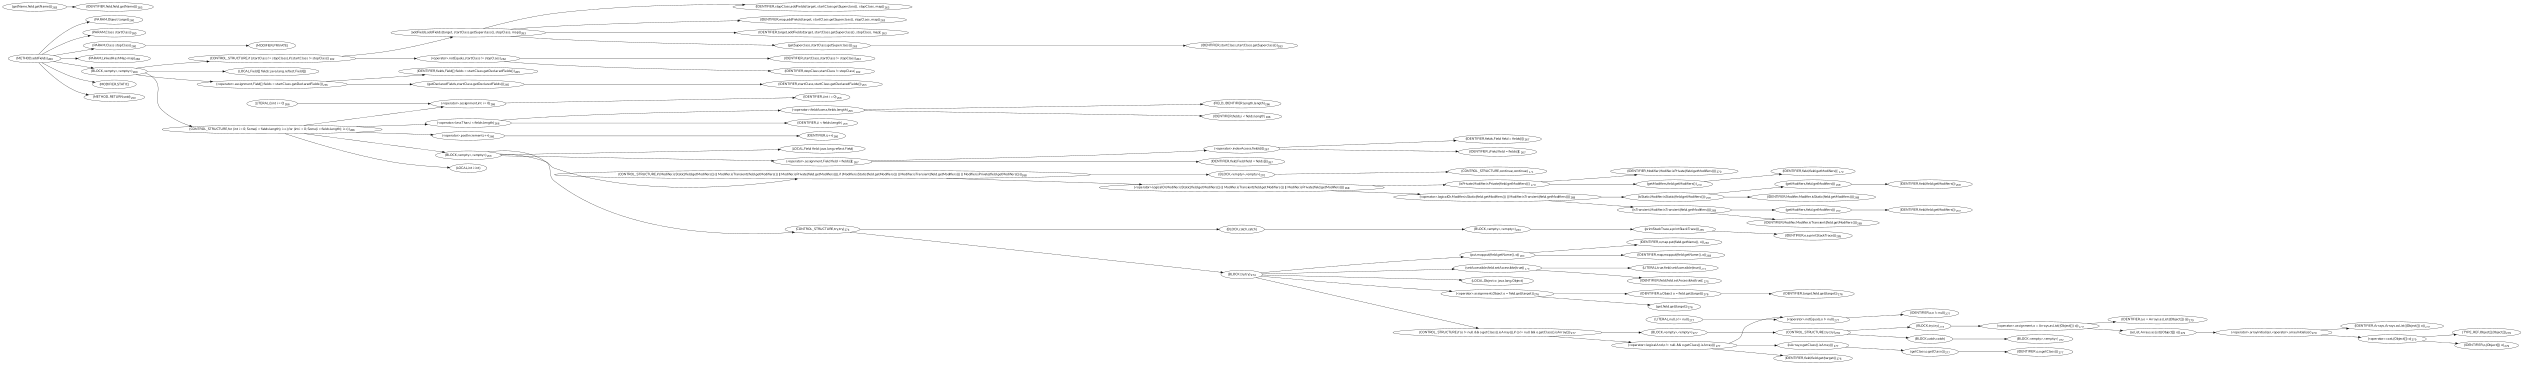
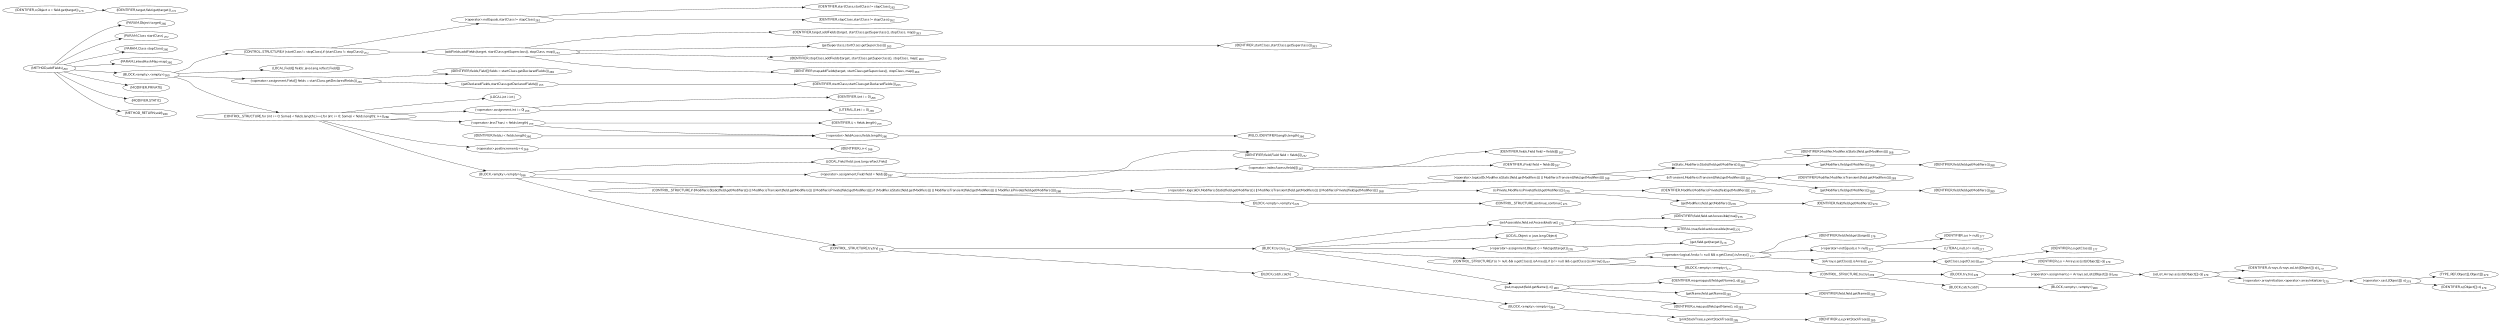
  digraph {
    fontname=Nunito
    rankdir=LR
    node [fontname=Nunito]
    edge [fontname=Nunito]
    n1 [label=<(METHOD,addFields)<SUB>260</SUB>>]
    n2 [label=<(PARAM,Object target)<SUB>260</SUB>>]
    n3 [label=<(PARAM,Class startClass)<SUB>260</SUB>>]
    n4 [label=<(PARAM,Class stopClass)<SUB>260</SUB>>]
    n5 [label=<(PARAM,LinkedHashMap map)<SUB>260</SUB>>]
    n6 [label=<(BLOCK,&lt;empty&gt;,&lt;empty&gt;)<SUB>260</SUB>>]
    n7 [label=<(MODIFIER,PRIVATE)>]
    n8 [label=<(MODIFIER,STATIC)>]
    n9 [label=<(METHOD_RETURN,void)<SUB>260</SUB>>]
    n10 [label=<(CONTROL_STRUCTURE,if (startClass != stopClass),if (startClass != stopClass))<SUB>262</SUB>>]
    n11 [label=<(LOCAL,Field[] fields: java.lang.reflect.Field[])>]
    n12 [label=<(&lt;operator&gt;.assignment,Field[] fields = startClass.getDeclaredFields())<SUB>265</SUB>>]
    n13 [label=<(CONTROL_STRUCTURE,for (int i = 0; Some(i &lt; fields.length); i++),for (int i = 0; Some(i &lt; fields.length); i++))<SUB>266</SUB>>]
    n14 [label=<(&lt;operator&gt;.notEquals,startClass != stopClass)<SUB>262</SUB>>]
    n15 [label=<(addFields,addFields(target, startClass.getSuperclass(), stopClass, map))<SUB>263</SUB>>]
    n16 [label=<(IDENTIFIER,fields,Field[] fields = startClass.getDeclaredFields())<SUB>265</SUB>>]
    n17 [label=<(getDeclaredFields,startClass.getDeclaredFields())<SUB>265</SUB>>]
    n18 [label=<(LOCAL,int i: int)>]
    n19 [label=<(&lt;operator&gt;.assignment,int i = 0)<SUB>266</SUB>>]
    n20 [label=<(&lt;operator&gt;.lessThan,i &lt; fields.length)<SUB>266</SUB>>]
    n21 [label=<(&lt;operator&gt;.postIncrement,i++)<SUB>266</SUB>>]
    n22 [label=<(BLOCK,&lt;empty&gt;,&lt;empty&gt;)<SUB>266</SUB>>]
    n23 [label=<(IDENTIFIER,startClass,startClass != stopClass)<SUB>262</SUB>>]
    n24 [label=<(IDENTIFIER,stopClass,startClass != stopClass)<SUB>262</SUB>>]
    n25 [label=<(IDENTIFIER,target,addFields(target, startClass.getSuperclass(), stopClass, map))<SUB>263</SUB>>]
    n26 [label=<(getSuperclass,startClass.getSuperclass())<SUB>263</SUB>>]
    n27 [label=<(IDENTIFIER,stopClass,addFields(target, startClass.getSuperclass(), stopClass, map))<SUB>263</SUB>>]
    n28 [label=<(IDENTIFIER,map,addFields(target, startClass.getSuperclass(), stopClass, map))<SUB>263</SUB>>]
    n29 [label=<(IDENTIFIER,startClass,startClass.getSuperclass())<SUB>263</SUB>>]
    n30 [label=<(IDENTIFIER,startClass,startClass.getDeclaredFields())<SUB>265</SUB>>]
    n31 [label=<(IDENTIFIER,i,int i = 0)<SUB>266</SUB>>]
    n32 [label=<(LITERAL,0,int i = 0)<SUB>266</SUB>>]
    n33 [label=<(IDENTIFIER,i,i &lt; fields.length)<SUB>266</SUB>>]
    n34 [label=<(&lt;operator&gt;.fieldAccess,fields.length)<SUB>266</SUB>>]
    n35 [label=<(IDENTIFIER,i,i++)<SUB>266</SUB>>]
    n36 [label=<(LOCAL,Field field: java.lang.reflect.Field)>]
    n37 [label=<(&lt;operator&gt;.assignment,Field field = fields[i])<SUB>267</SUB>>]
    n38 [label=<(CONTROL_STRUCTURE,if (Modifier.isStatic(field.getModifiers()) || Modifier.isTransient(field.getModifiers()) || Modifier.isPrivate(field.getModifiers())),if (Modifier.isStatic(field.getModifiers()) || Modifier.isTransient(field.getModifiers()) || Modifier.isPrivate(field.getModifiers())))<SUB>268</SUB>>]
    n39 [label=<(CONTROL_STRUCTURE,try,try)<SUB>274</SUB>>]
    n40 [label=<(IDENTIFIER,fields,i &lt; fields.length)<SUB>266</SUB>>]
    n41 [label=<(FIELD_IDENTIFIER,length,length)<SUB>266</SUB>>]
    n42 [label=<(IDENTIFIER,field,Field field = fields[i])<SUB>267</SUB>>]
    n43 [label=<(&lt;operator&gt;.indexAccess,fields[i])<SUB>267</SUB>>]
    n44 [label=<(&lt;operator&gt;.logicalOr,Modifier.isStatic(field.getModifiers()) || Modifier.isTransient(field.getModifiers()) || Modifier.isPrivate(field.getModifiers()))<SUB>268</SUB>>]
    n45 [label=<(BLOCK,&lt;empty&gt;,&lt;empty&gt;)<SUB>270</SUB>>]
    n46 [label=<(BLOCK,try,try)<SUB>274</SUB>>]
    n47 [label=<(BLOCK,catch,catch)>]
    n48 [label=<(IDENTIFIER,fields,Field field = fields[i])<SUB>267</SUB>>]
    n49 [label=<(IDENTIFIER,i,Field field = fields[i])<SUB>267</SUB>>]
    n50 [label=<(&lt;operator&gt;.logicalOr,Modifier.isStatic(field.getModifiers()) || Modifier.isTransient(field.getModifiers()))<SUB>268</SUB>>]
    n51 [label=<(isPrivate,Modifier.isPrivate(field.getModifiers()))<SUB>270</SUB>>]
    n52 [label=<(CONTROL_STRUCTURE,continue;,continue;)<SUB>271</SUB>>]
    n53 [label=<(isStatic,Modifier.isStatic(field.getModifiers()))<SUB>268</SUB>>]
    n54 [label=<(isTransient,Modifier.isTransient(field.getModifiers()))<SUB>269</SUB>>]
    n55 [label=<(IDENTIFIER,Modifier,Modifier.isPrivate(field.getModifiers()))<SUB>270</SUB>>]
    n56 [label=<(getModifiers,field.getModifiers())<SUB>270</SUB>>]
    n57 [label=<(IDENTIFIER,Modifier,Modifier.isStatic(field.getModifiers()))<SUB>268</SUB>>]
    n58 [label=<(getModifiers,field.getModifiers())<SUB>268</SUB>>]
    n59 [label=<(IDENTIFIER,Modifier,Modifier.isTransient(field.getModifiers()))<SUB>269</SUB>>]
    n60 [label=<(getModifiers,field.getModifiers())<SUB>269</SUB>>]
    n61 [label=<(IDENTIFIER,field,field.getModifiers())<SUB>268</SUB>>]
    n62 [label=<(IDENTIFIER,field,field.getModifiers())<SUB>269</SUB>>]
    n63 [label=<(IDENTIFIER,field,field.getModifiers())<SUB>270</SUB>>]
    n64 [label=<(setAccessible,field.setAccessible(true))<SUB>275</SUB>>]
    n65 [label=<(LOCAL,Object o: java.lang.Object)>]
    n66 [label=<(&lt;operator&gt;.assignment,Object o = field.get(target))<SUB>276</SUB>>]
    n67 [label=<(CONTROL_STRUCTURE,if (o != null &amp;&amp; o.getClass().isArray()),if (o != null &amp;&amp; o.getClass().isArray()))<SUB>277</SUB>>]
    n68 [label=<(put,map.put(field.getName(), o))<SUB>283</SUB>>]
    n69 [label=<(BLOCK,&lt;empty&gt;,&lt;empty&gt;)<SUB>284</SUB>>]
    n70 [label=<(IDENTIFIER,field,field.setAccessible(true))<SUB>275</SUB>>]
    n71 [label=<(LITERAL,true,field.setAccessible(true))<SUB>275</SUB>>]
    n72 [label=<(IDENTIFIER,o,Object o = field.get(target))<SUB>276</SUB>>]
    n73 [label=<(get,field.get(target))<SUB>276</SUB>>]
    n74 [label=<(&lt;operator&gt;.logicalAnd,o != null &amp;&amp; o.getClass().isArray())<SUB>277</SUB>>]
    n75 [label=<(BLOCK,&lt;empty&gt;,&lt;empty&gt;)<SUB>277</SUB>>]
    n76 [label=<(IDENTIFIER,map,map.put(field.getName(), o))<SUB>283</SUB>>]
    n77 [label=<(getName,field.getName())<SUB>283</SUB>>]
    n78 [label=<(IDENTIFIER,o,map.put(field.getName(), o))<SUB>283</SUB>>]
    n79 [label=<(IDENTIFIER,target,field.get(target))<SUB>276</SUB>>]
    n80 [label=<(IDENTIFIER,field,field.get(target))<SUB>276</SUB>>]
    n81 [label=<(&lt;operator&gt;.notEquals,o != null)<SUB>277</SUB>>]
    n82 [label=<(isArray,o.getClass().isArray())<SUB>277</SUB>>]
    n83 [label=<(CONTROL_STRUCTURE,try,try)<SUB>278</SUB>>]
    n84 [label=<(IDENTIFIER,o,o != null)<SUB>277</SUB>>]
    n85 [label=<(LITERAL,null,o != null)<SUB>277</SUB>>]
    n86 [label=<(getClass,o.getClass())<SUB>277</SUB>>]
    n87 [label=<(IDENTIFIER,o,o.getClass())<SUB>277</SUB>>]
    n88 [label=<(BLOCK,try,try)<SUB>278</SUB>>]
    n89 [label=<(BLOCK,catch,catch)>]
    n90 [label=<(&lt;operator&gt;.assignment,o = Arrays.asList((Object[]) o))<SUB>279</SUB>>]
    n91 [label=<(BLOCK,&lt;empty&gt;,&lt;empty&gt;)<SUB>280</SUB>>]
    n92 [label=<(IDENTIFIER,o,o = Arrays.asList((Object[]) o))<SUB>279</SUB>>]
    n93 [label=<(asList,Arrays.asList((Object[]) o))<SUB>279</SUB>>]
    n94 [label=<(IDENTIFIER,Arrays,Arrays.asList((Object[]) o))<SUB>279</SUB>>]
    n95 [label=<(&lt;operator&gt;.arrayInitializer,&lt;operator&gt;.arrayInitializer)<SUB>279</SUB>>]
    n96 [label=<(&lt;operator&gt;.cast,(Object[]) o)<SUB>279</SUB>>]
    n97 [label=<(TYPE_REF,Object[],Object[])<SUB>279</SUB>>]
    n98 [label=<(IDENTIFIER,o,(Object[]) o)<SUB>279</SUB>>]
    n99 [label=<(IDENTIFIER,field,field.getName())<SUB>283</SUB>>]
    n100 [label=<(printStackTrace,e.printStackTrace())<SUB>285</SUB>>]
    n101 [label=<(IDENTIFIER,e,e.printStackTrace())<SUB>285</SUB>>]
    n1 -> n2
    n1 -> n3
    n1 -> n4
    n1 -> n5
    n1 -> n6
-   n4 -> n7
+   n1 -> n7
    n1 -> n8
    n1 -> n9
    n6 -> n10
    n6 -> n11
    n6 -> n12
    n6 -> n13
    n10 -> n14
    n10 -> n15
    n12 -> n16
    n12 -> n17
    n13 -> n18
    n13 -> n19
    n13 -> n20
    n13 -> n21
    n13 -> n22
    n14 -> n23
    n14 -> n24
    n15 -> n25
    n15 -> n26
    n15 -> n27
    n15 -> n28
    n17 -> n30
    n19 -> n31
-   n32 -> n19
+   n19 -> n32
    n20 -> n33
    n20 -> n34
    n21 -> n35
    n22 -> n36
    n22 -> n37
    n22 -> n38
    n22 -> n39
    n26 -> n29
-   n34 -> n40
+   n40 -> n34
    n34 -> n41
    n37 -> n42
    n37 -> n43
    n38 -> n44
    n38 -> n45
    n39 -> n46
    n39 -> n47
    n43 -> n48
    n43 -> n49
    n44 -> n50
    n44 -> n51
    n45 -> n52
    n46 -> n64
    n46 -> n65
    n46 -> n66
    n46 -> n67
    n46 -> n68
    n47 -> n69
    n50 -> n53
    n50 -> n54
    n51 -> n55
    n51 -> n56
    n53 -> n57
    n53 -> n58
    n54 -> n59
    n54 -> n60
    n56 -> n63
    n58 -> n61
    n60 -> n62
    n64 -> n70
    n64 -> n71
-   n66 -> n72
    n66 -> n73
    n67 -> n74
    n67 -> n75
    n68 -> n76
+   n68 -> n77
    n68 -> n78
    n69 -> n100
    n72 -> n79
    n74 -> n80
    n74 -> n81
    n74 -> n82
    n75 -> n83
    n77 -> n99
    n81 -> n84
-   n85 -> n81
+   n81 -> n85
    n82 -> n86
    n83 -> n88
    n83 -> n89
    n86 -> n87
    n88 -> n90
    n89 -> n91
-   n90 -> n92
+   n86 -> n92
    n90 -> n93
-   n95 -> n94
+   n93 -> n94
    n93 -> n95
    n95 -> n96
    n96 -> n97
    n96 -> n98
    n100 -> n101
  }
